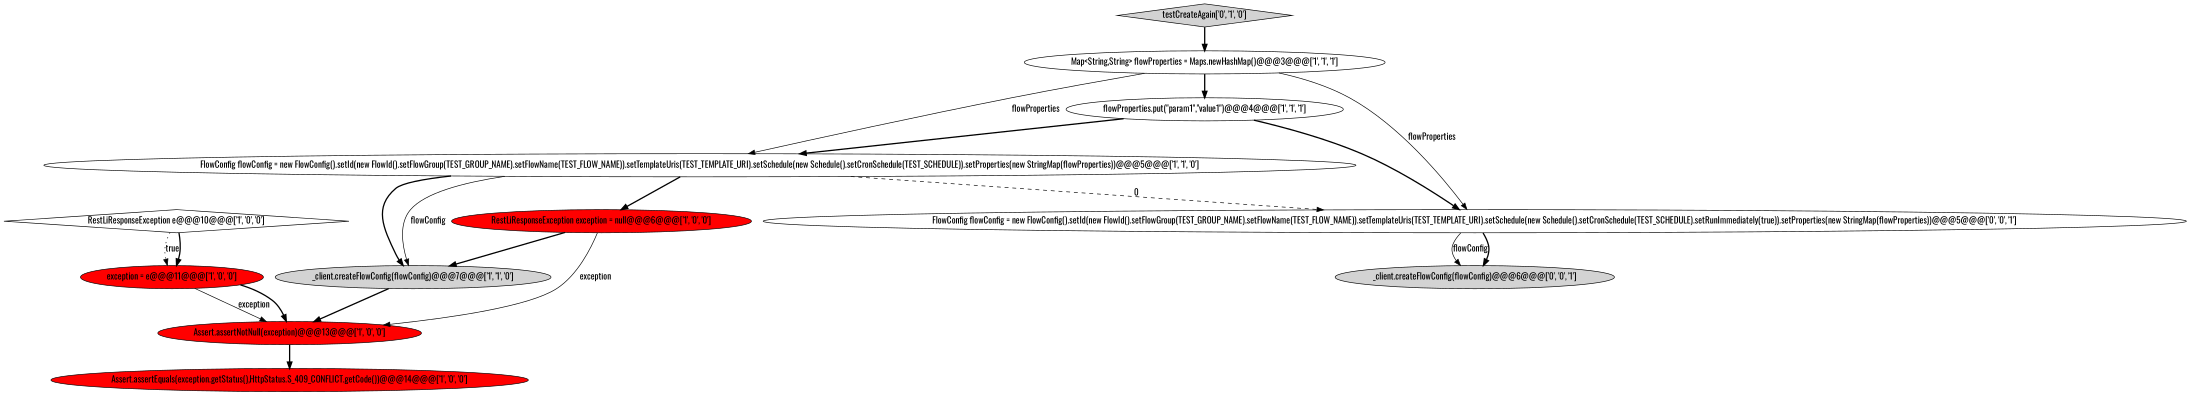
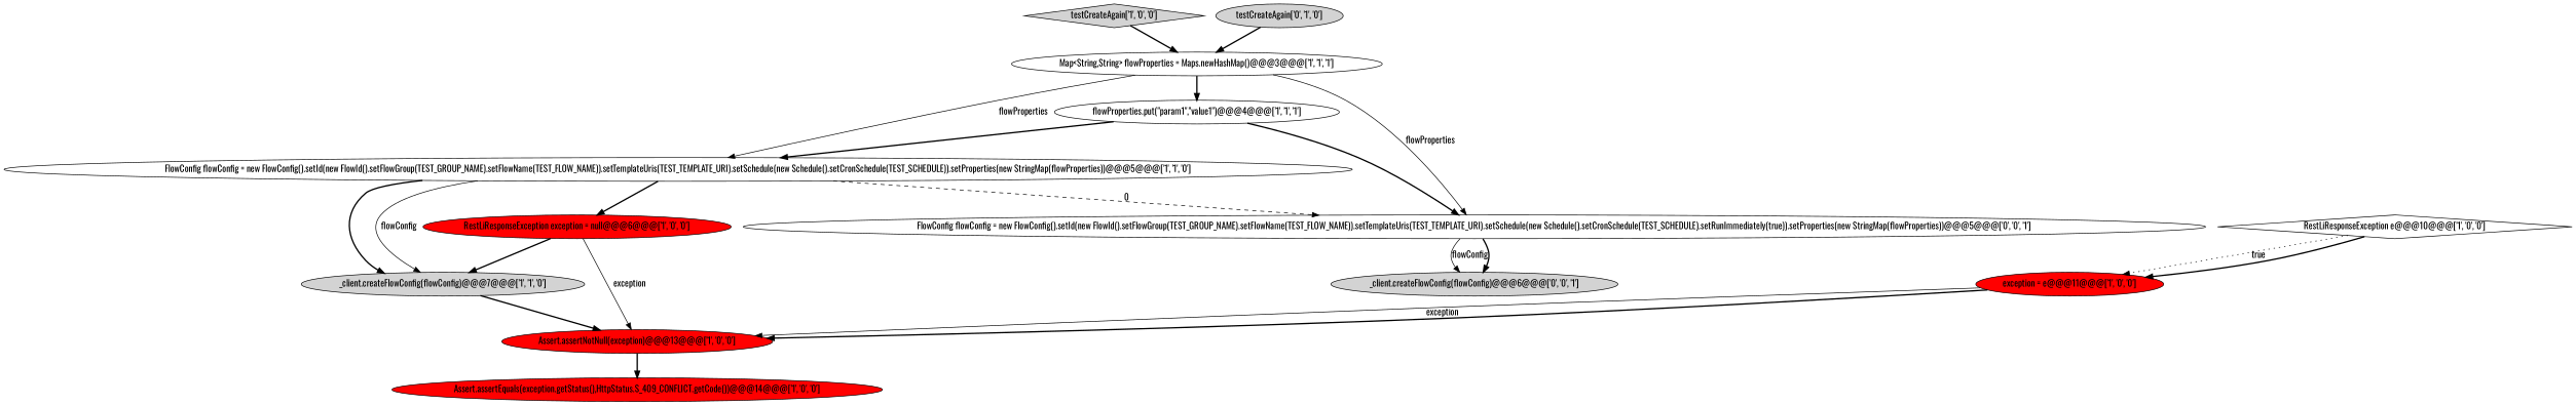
  digraph {
    fontname=Oswald
    node [fillcolor=white fontname=Oswald shape=ellipse style=filled]
    edge [fontname=Oswald style=bold]
+   n1 [fillcolor=lightgray label="testCreateAgain['1', '0', '0']" shape=diamond]
    n2 [label="Map<String,String> flowProperties = Maps.newHashMap()@@@3@@@['1', '1', '1']"]
    n3 [label="flowProperties.put(\"param1\",\"value1\")@@@4@@@['1', '1', '1']"]
    n4 [label="FlowConfig flowConfig = new FlowConfig().setId(new FlowId().setFlowGroup(TEST_GROUP_NAME).setFlowName(TEST_FLOW_NAME)).setTemplateUris(TEST_TEMPLATE_URI).setSchedule(new Schedule().setCronSchedule(TEST_SCHEDULE)).setProperties(new StringMap(flowProperties))@@@5@@@['1', '1', '0']"]
    n5 [label="FlowConfig flowConfig = new FlowConfig().setId(new FlowId().setFlowGroup(TEST_GROUP_NAME).setFlowName(TEST_FLOW_NAME)).setTemplateUris(TEST_TEMPLATE_URI).setSchedule(new Schedule().setCronSchedule(TEST_SCHEDULE).setRunImmediately(true)).setProperties(new StringMap(flowProperties))@@@5@@@['0', '0', '1']"]
    n6 [fillcolor=red label="RestLiResponseException exception = null@@@6@@@['1', '0', '0']"]
    n7 [fillcolor=lightgray label="_client.createFlowConfig(flowConfig)@@@7@@@['1', '1', '0']"]
    n8 [fillcolor=lightgray label="_client.createFlowConfig(flowConfig)@@@6@@@['0', '0', '1']"]
-   n9 [fillcolor=lightgray label="testCreateAgain['0', '1', '0']" shape=diamond]
+   n9 [fillcolor=lightgray label="testCreateAgain['0', '1', '0']"]
    n10 [fillcolor=red label="Assert.assertNotNull(exception)@@@13@@@['1', '0', '0']"]
    n11 [fillcolor=red label="Assert.assertEquals(exception.getStatus(),HttpStatus.S_409_CONFLICT.getCode())@@@14@@@['1', '0', '0']"]
    n12 [label="RestLiResponseException e@@@10@@@['1', '0', '0']" shape=diamond]
    n13 [fillcolor=red label="exception = e@@@11@@@['1', '0', '0']"]
+   n1 -> n2
    n2 -> n3
    n2 -> n4 [label=flowProperties style=solid]
    n2 -> n5 [label=flowProperties style=solid]
    n3 -> n4
    n3 -> n5
    n4 -> n5 [label=0 style=dashed]
    n4 -> n6
    n4 -> n7
    n4 -> n7 [label=flowConfig style=solid]
    n5 -> n8 [label=flowConfig style=solid]
    n5 -> n8
    n6 -> n7
    n6 -> n10 [label=exception style=solid]
    n7 -> n10
    n9 -> n2
    n10 -> n11
    n12 -> n13 [label=true style=dotted]
    n12 -> n13
    n13 -> n10 [label=exception style=solid]
    n13 -> n10
  }
